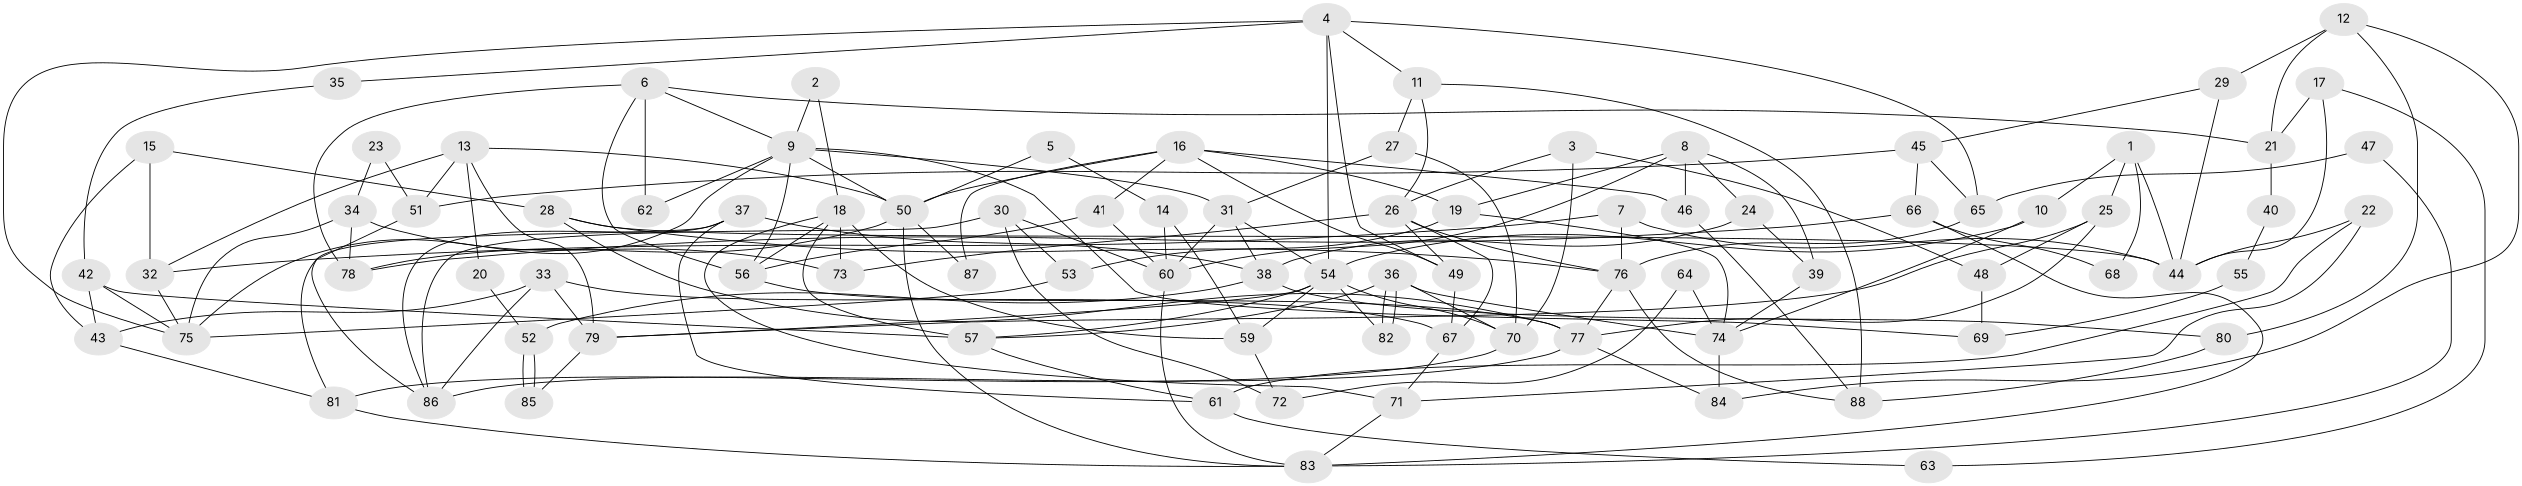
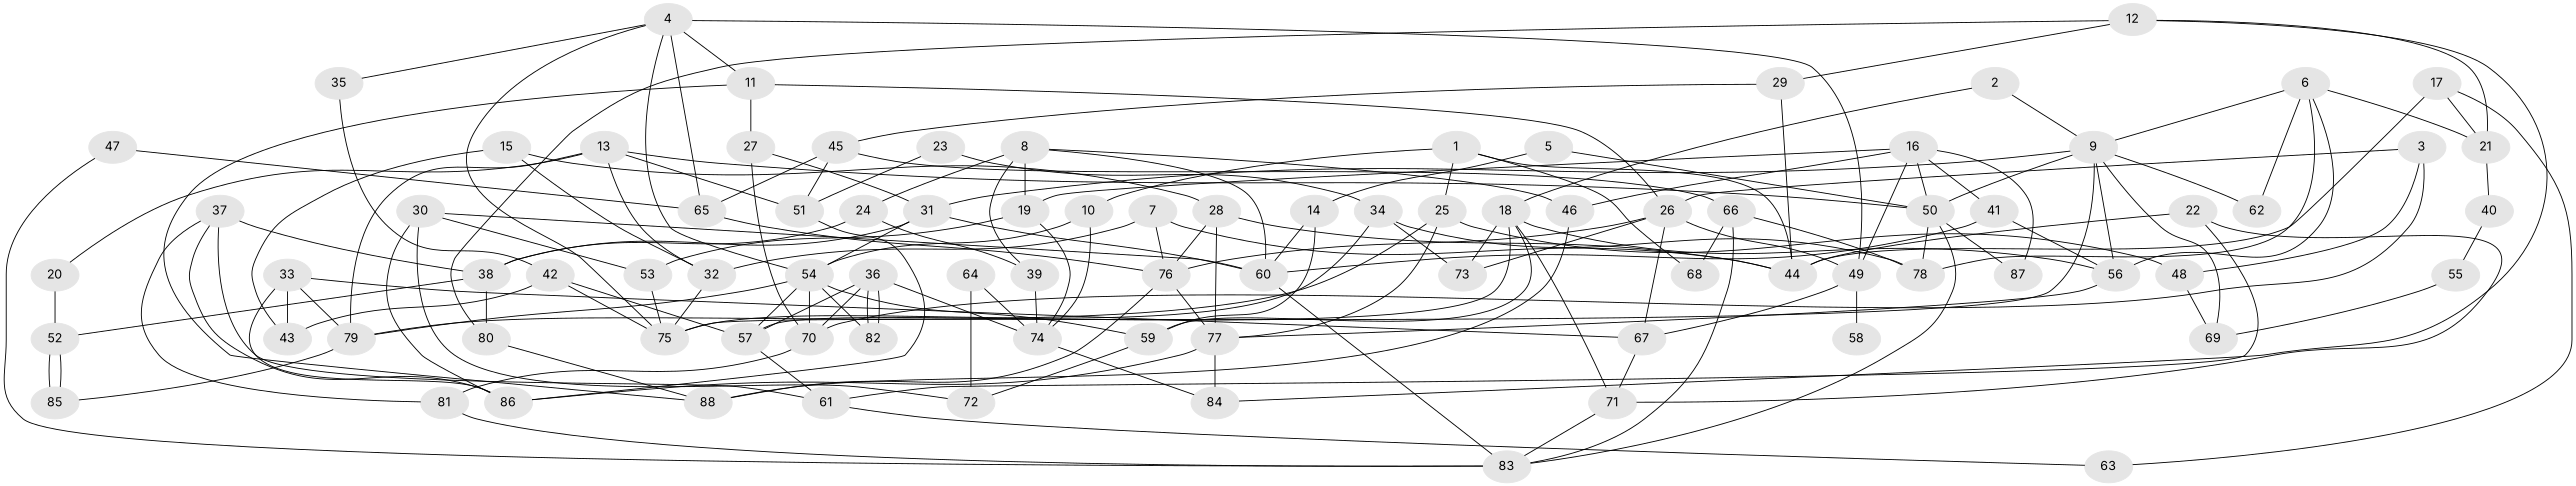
  graph {
    fontname=Inter
    node [color=gray90 fontname=Inter style=filled]
    edge [fontname=Inter]
    1
    10
    25
    44
    68
    54
    74
    48
    77
    79
    2
    9
    18
    75
    50
    56
    62
    31
    69
    59
    57
    71
    73
    3
    26
    70
    49
    76
    67
    81
    4
    11
    35
    65
    27
    88
    42
+   58
    82
    5
    14
    60
    78
    87
    83
    6
    21
    40
    7
    32
    8
    19
    24
    39
    46
    53
    38
    84
    12
    29
    80
    45
    13
    20
    51
    52
    86
    72
    15
    28
    43
    16
    41
    17
    63
    61
    85
    55
    22
    23
    34
    66
    30
    33
    36
    37
    47
    64
    1 -- 10
    1 -- 25
    1 -- 44
    1 -- 68
    10 -- 54
    10 -- 74
    25 -- 48
    25 -- 77
    25 -- 79
    54 -- 79
    54 -- 59
    54 -- 57
    54 -- 70
    54 -- 82
    74 -- 84
    48 -- 69
    77 -- 84
    77 -- 86
    79 -- 85
    2 -- 9
    2 -- 18
    9 -- 75
    9 -- 50
    9 -- 56
    9 -- 62
    9 -- 31
    9 -- 69
    18 -- 56
    18 -- 59
    18 -- 57
    18 -- 71
    18 -- 73
    50 -- 78
    50 -- 87
    50 -- 83
    56 -- 77
    31 -- 54
    31 -- 60
    31 -- 38
    59 -- 72
    57 -- 61
    71 -- 83
    3 -- 48
    3 -- 26
    3 -- 70
    26 -- 73
    26 -- 49
    26 -- 76
    26 -- 67
    70 -- 81
    49 -- 67
+   49 -- 58
    76 -- 77
    76 -- 88
    67 -- 71
    81 -- 83
    4 -- 54
    4 -- 75
    4 -- 49
    4 -- 11
    4 -- 35
    4 -- 65
    11 -- 26
    11 -- 27
    11 -- 88
    35 -- 42
    65 -- 76
    27 -- 31
    27 -- 70
    42 -- 75
    42 -- 57
    42 -- 43
    5 -- 50
    5 -- 14
    14 -- 59
    14 -- 60
    60 -- 83
    6 -- 9
    6 -- 56
    6 -- 62
    6 -- 78
    6 -- 21
    21 -- 40
    40 -- 55
    7 -- 44
    7 -- 76
    7 -- 32
    32 -- 75
    8 -- 60
    8 -- 19
    8 -- 24
    8 -- 39
    8 -- 46
    19 -- 74
    19 -- 53
    24 -- 39
    24 -- 38
    39 -- 74
    46 -- 88
    53 -- 75
    38 -- 80
    38 -- 52
    12 -- 21
    12 -- 84
    12 -- 29
    12 -- 80
    29 -- 44
    29 -- 45
    80 -- 88
    45 -- 65
    45 -- 51
    45 -- 66
    13 -- 79
    13 -- 50
    13 -- 32
    13 -- 20
    13 -- 51
    20 -- 52
    51 -- 86
    52 -- 85
    52 -- 85
    15 -- 32
    15 -- 28
    15 -- 43
    28 -- 44
    28 -- 77
    28 -- 76
-   43 -- 81
    16 -- 50
    16 -- 49
    16 -- 87
    16 -- 19
    16 -- 46
    16 -- 41
    41 -- 56
    41 -- 60
    17 -- 44
    17 -- 21
    17 -- 63
    61 -- 63
    55 -- 69
    22 -- 44
    22 -- 71
    22 -- 61
    23 -- 51
    23 -- 34
    34 -- 75
    34 -- 73
    34 -- 78
    66 -- 68
    66 -- 78
    66 -- 83
    30 -- 60
    30 -- 53
    30 -- 86
    30 -- 72
    33 -- 79
    33 -- 67
    33 -- 86
    33 -- 43
    36 -- 74
    36 -- 57
    36 -- 70
    36 -- 82
    36 -- 82
    37 -- 81
    37 -- 38
    37 -- 86
    37 -- 61
    47 -- 65
    47 -- 83
    64 -- 74
    64 -- 72
  }
